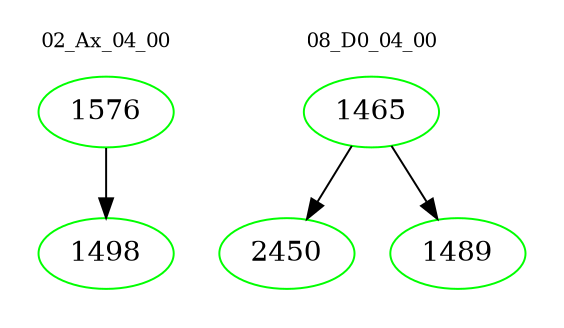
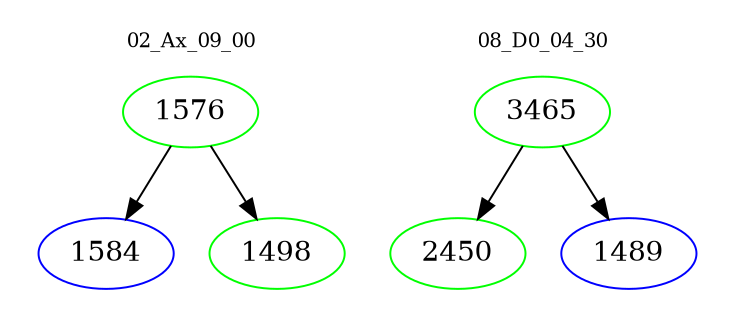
  digraph {
    node [color=green]
    edge [color=black]
    n1 [label=1576]
+   n2 [color=blue label=1584]
    n3 [label=1498]
-   n4 [label=1465]
+   n4 [label=3465]
    n5 [label=2450]
-   n6 [label=1489]
+   n6 [color=blue label=1489]
    subgraph cluster_1 {
      color=white
      fontsize=10
-     label="02_Ax_04_00"
+     label="02_Ax_09_00"
      n1
+     n2
      n3
    }
    subgraph cluster_2 {
      color=white
      fontsize=10
-     label="08_D0_04_00"
+     label="08_D0_04_30"
      n4
      n5
      n6
    }
+   n1 -> n2
    n1 -> n3
    n4 -> n5
    n4 -> n6
  }
